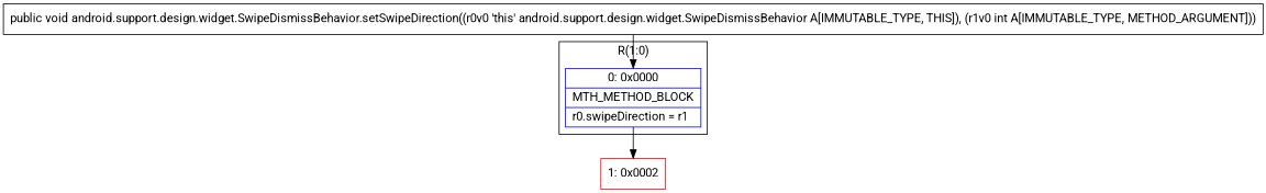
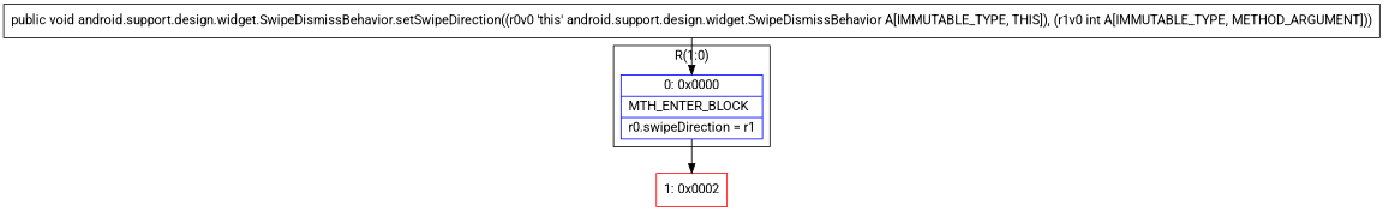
  digraph {
    fontname=Roboto
    node [shape=record fontname=Roboto]
    edge [fontname=Roboto]
-   n1 [color=blue label="{0\:\ 0x0000|MTH_METHOD_BLOCK\l|r0.swipeDirection = r1\l}"]
+   n1 [color=blue label="{0\:\ 0x0000|MTH_ENTER_BLOCK\l|r0.swipeDirection = r1\l}"]
    n2 [color=red label="{1\:\ 0x0002}"]
    n3 [label="{public void android.support.design.widget.SwipeDismissBehavior.setSwipeDirection((r0v0 'this' android.support.design.widget.SwipeDismissBehavior A[IMMUTABLE_TYPE, THIS]), (r1v0 int A[IMMUTABLE_TYPE, METHOD_ARGUMENT])) }"]
    subgraph cluster_1 {
      label="R(1:0)"
      n1
    }
    n1 -> n2
    n3 -> n1
  }
